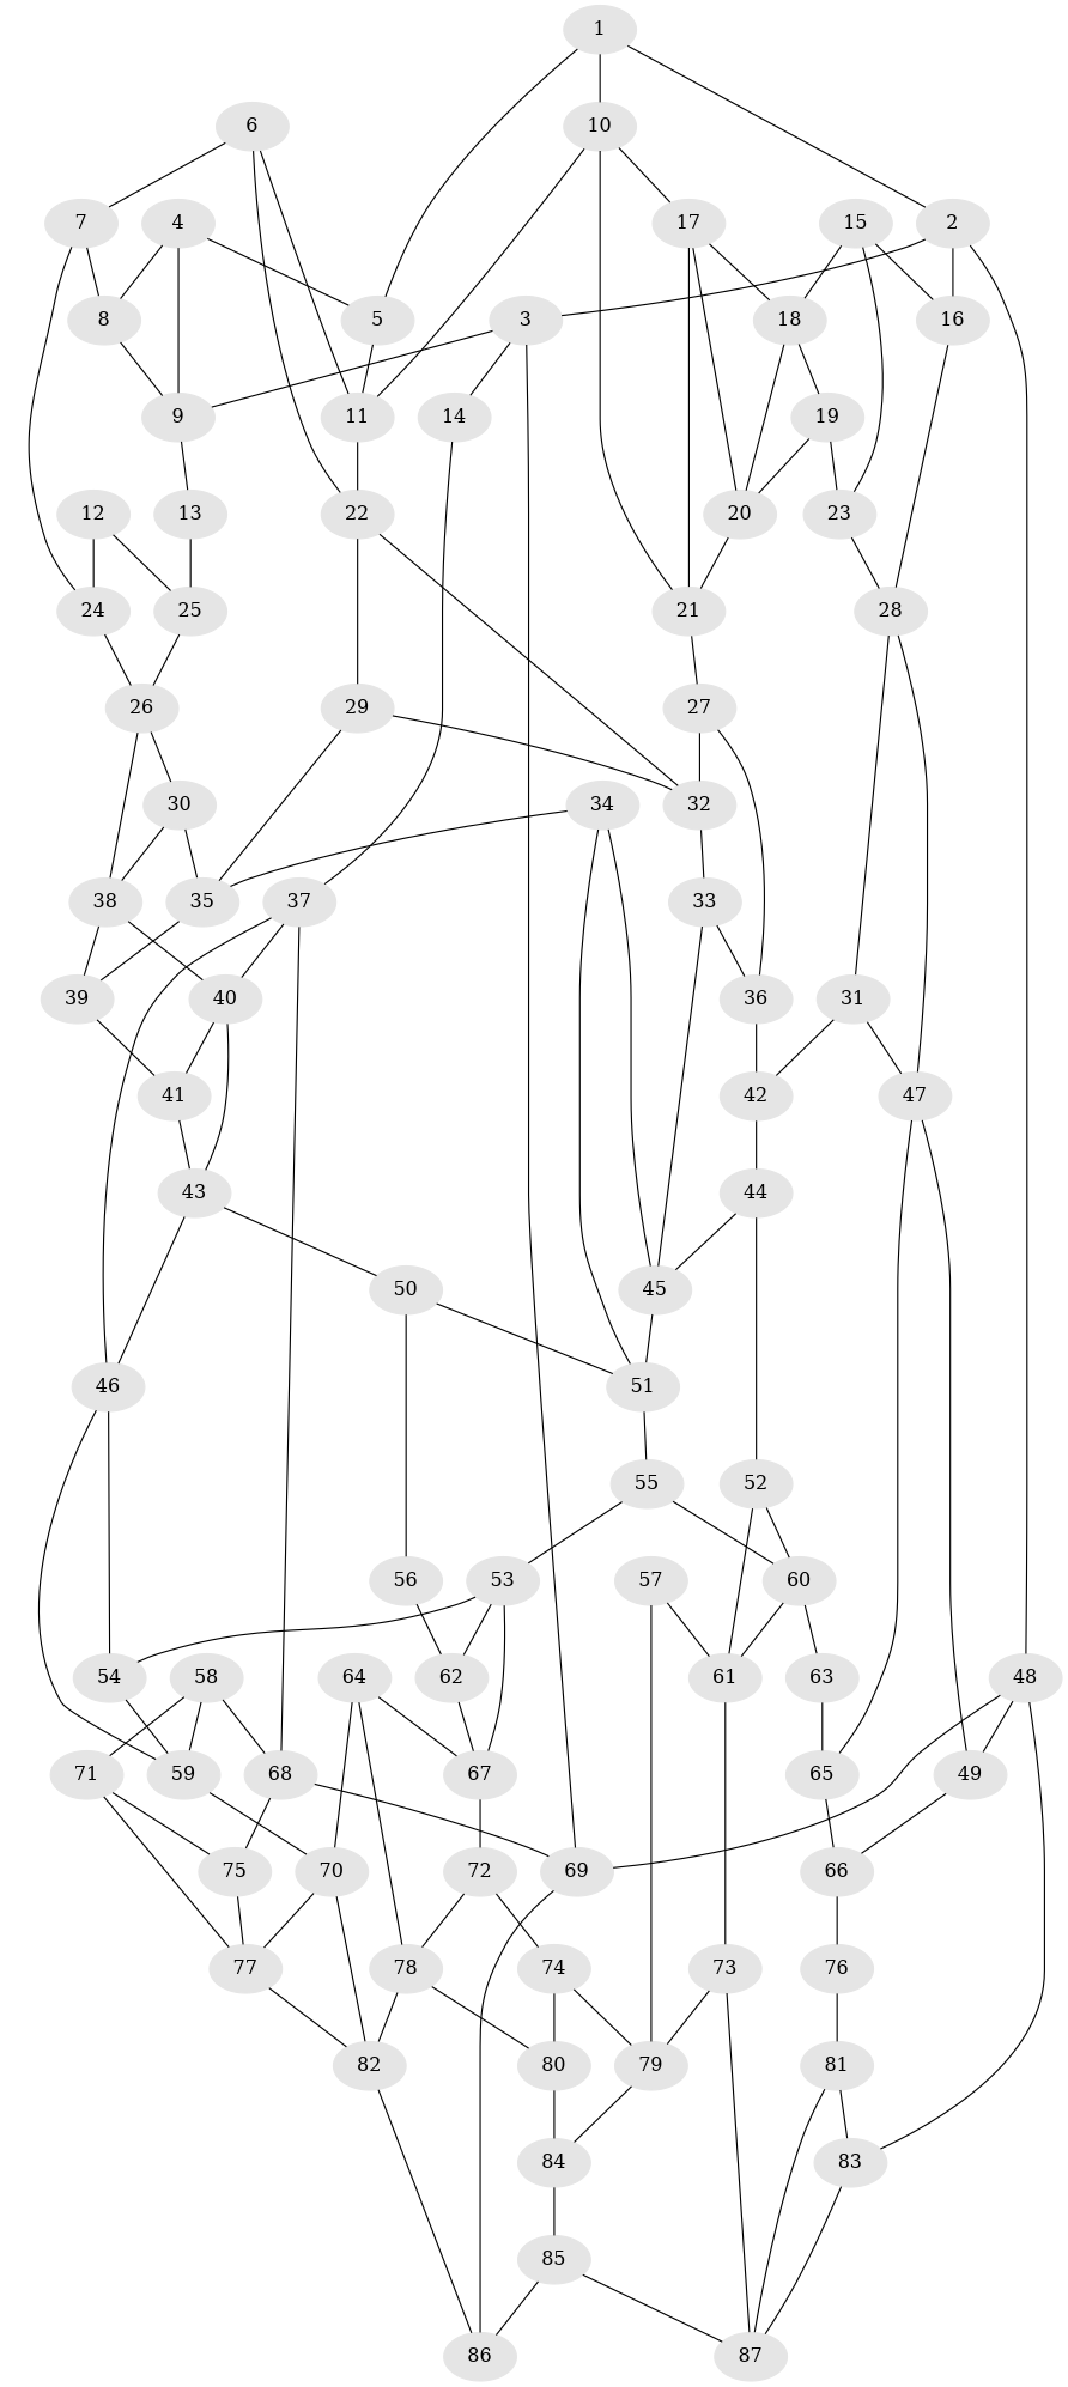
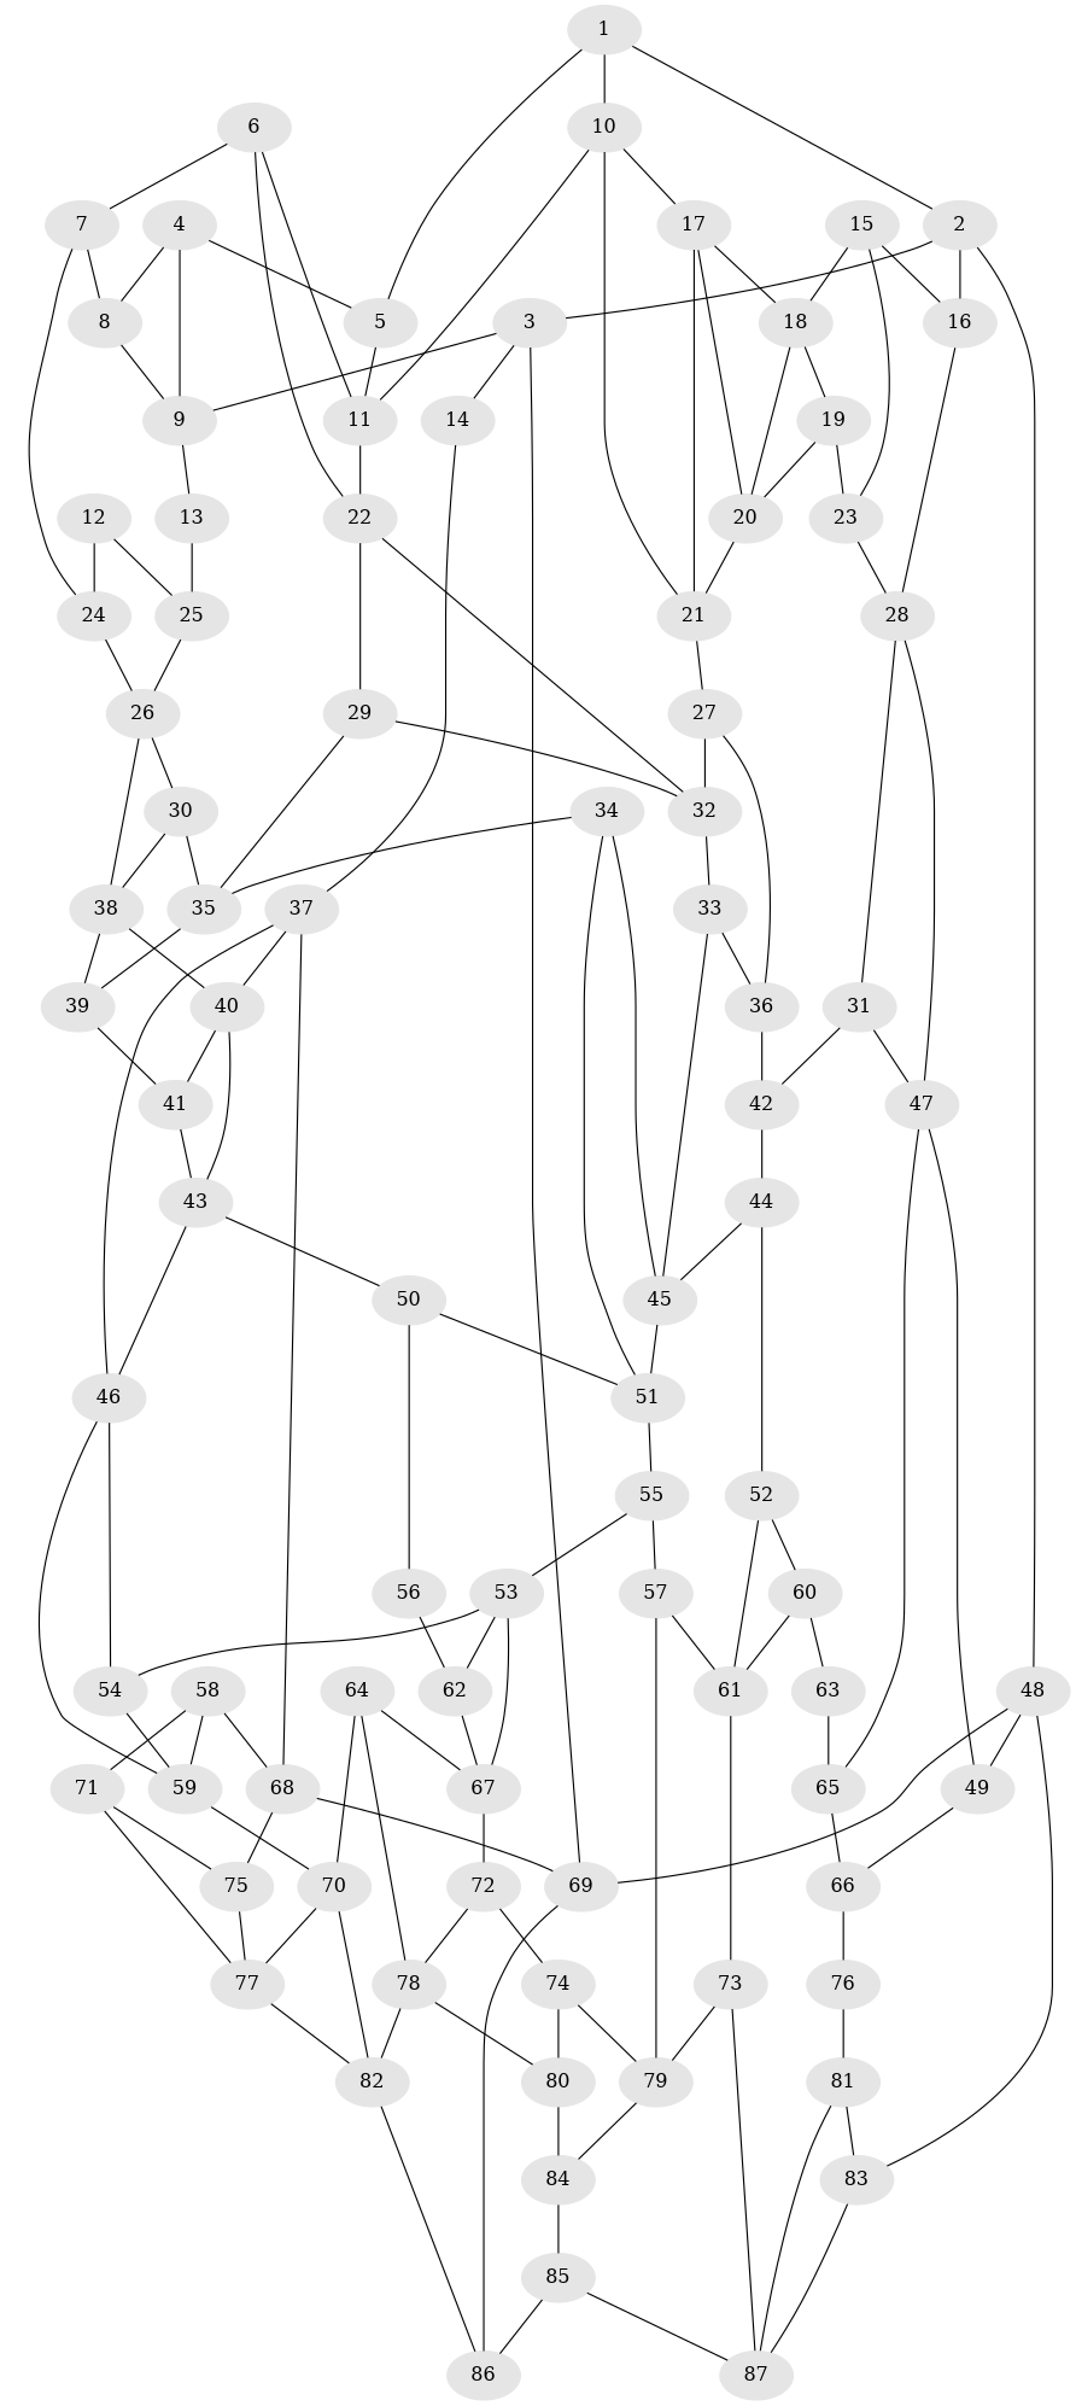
  graph {
    node [color=gray90 style=filled]
    edge [weight=1.0]
    1
    2
    5
    10
    3
    16
    48
    11
    17
    21
    9
    14
    69
    28
    49
    83
    13
    37
    86
    4
    8
    22
    6
    7
    24
    29
    32
    26
    25
    18
    20
    27
    12
    40
    46
    68
    15
    23
    19
    31
    47
    36
    35
    33
    30
    38
    39
    42
    65
    44
    45
    51
    34
    55
    41
    43
    54
    59
    75
    50
    52
    56
    60
    61
    70
    66
    87
    76
    62
    53
    57
    63
    73
    67
    72
    79
    84
    58
    71
    77
    82
    64
    78
    80
    81
    74
    85
    1 -- 2
    1 -- 5
    1 -- 10
    2 -- 3
    2 -- 16
    2 -- 48
    5 -- 11
    10 -- 11
    10 -- 17
    10 -- 21
    3 -- 9
    3 -- 14
    3 -- 69
    16 -- 28
    48 -- 69
    48 -- 49
    48 -- 83
    11 -- 22
    17 -- 21
    17 -- 18
    17 -- 20
    21 -- 27
    9 -- 13
    14 -- 37
    69 -- 86
    28 -- 31
    28 -- 47
    49 -- 66
    83 -- 87
    13 -- 25 [weight=2.0]
    37 -- 40
    37 -- 46
    37 -- 68
    4 -- 5
    4 -- 9
    4 -- 8
    8 -- 9
    22 -- 29
    22 -- 32
    6 -- 11
    6 -- 22
    6 -- 7
    7 -- 8
    7 -- 24
    24 -- 26
    29 -- 32
    29 -- 35
    32 -- 33
    26 -- 30
    26 -- 38
    25 -- 26
    18 -- 20
    18 -- 19
    20 -- 21
    27 -- 32
    27 -- 36
    12 -- 24 [weight=2.0]
    12 -- 25
    40 -- 41
    40 -- 43
    46 -- 54
    46 -- 59
    68 -- 69
    68 -- 75
    15 -- 16
    15 -- 18
    15 -- 23
    23 -- 28
    19 -- 20
    19 -- 23 [weight=2.0]
    31 -- 47
    31 -- 42
    47 -- 49
    47 -- 65
    36 -- 42 [weight=2.0]
    35 -- 39
    33 -- 36
    33 -- 45
    30 -- 35
    30 -- 38
    38 -- 40
    38 -- 39
    39 -- 41 [weight=2.0]
    42 -- 44
    65 -- 66
    44 -- 45
    44 -- 52
    45 -- 51
    51 -- 55
    34 -- 35
    34 -- 45
    34 -- 51
    55 -- 53
-   55 -- 60
+   55 -- 57
    41 -- 43
    43 -- 46
    43 -- 50
    54 -- 59
    59 -- 70
    75 -- 77
    50 -- 51
    50 -- 56
    52 -- 60
    52 -- 61
    56 -- 62 [weight=2.0]
    60 -- 61
    60 -- 63 [weight=2.0]
    61 -- 73
    70 -- 77
    70 -- 82
    66 -- 76 [weight=2.0]
    76 -- 81 [weight=2.0]
    62 -- 67
    53 -- 54
    53 -- 62
    53 -- 67
    57 -- 61
    57 -- 79
    63 -- 65 [weight=2.0]
    73 -- 87
    73 -- 79
    67 -- 72
    72 -- 78
    72 -- 74 [weight=2.0]
    79 -- 84
    84 -- 85
    58 -- 68
    58 -- 59
    58 -- 71 [weight=2.0]
    71 -- 75
    71 -- 77
    77 -- 82
    82 -- 86
    64 -- 70
    64 -- 67
    64 -- 78
    78 -- 82
    78 -- 80
    80 -- 84 [weight=2.0]
    81 -- 83
    81 -- 87
    74 -- 79
    74 -- 80
    85 -- 86
    85 -- 87
  }
